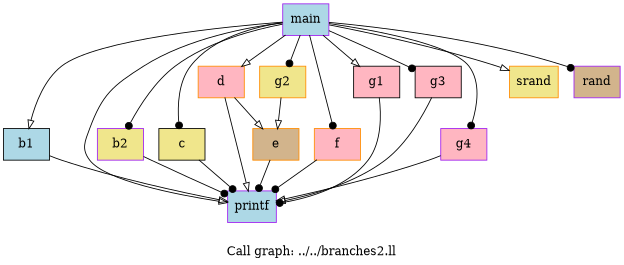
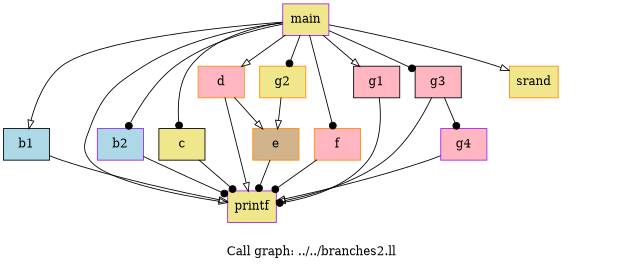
  digraph {
    label="Call graph: ../../branches2.ll"
    node [color=purple fillcolor=lightpink shape=record style=filled]
    edge [arrowhead=dot]
    n1 [color=black fillcolor=lightblue label="{b1}"]
-   n2 [fillcolor=lightblue label="{printf}"]
-   n3 [fillcolor=khaki label="{b2}"]
+   n2 [fillcolor=khaki label="{printf}"]
+   n3 [fillcolor=lightblue label="{b2}"]
    n4 [color=black fillcolor=khaki label="{c}"]
    n5 [color=darkorange fillcolor=tan label="{e}"]
    n6 [color=darkorange label="{d}"]
    n7 [color=darkorange label="{f}"]
    n8 [color=black label="{g1}"]
    n9 [color=darkorange fillcolor=khaki label="{g2}"]
    n10 [color=black label="{g3}"]
    n11 [label="{g4}"]
-   n12 [fillcolor=lightblue label="{main}"]
+   n12 [fillcolor=khaki label="{main}"]
    n13 [color=darkorange fillcolor=khaki label="{srand}"]
-   n14 [fillcolor=tan label="{rand}"]
    n1 -> n2 [arrowhead=onormal]
    n3 -> n2
    n4 -> n2
    n5 -> n2
    n6 -> n2 [arrowhead=onormal]
    n6 -> n5 [arrowhead=onormal]
    n7 -> n2
    n8 -> n2
    n9 -> n5 [arrowhead=onormal]
    n10 -> n2 [arrowhead=onormal]
    n11 -> n2 [arrowhead=onormal]
    n12 -> n1 [arrowhead=onormal]
    n12 -> n2 [arrowhead=onormal]
    n12 -> n3
    n12 -> n4
    n12 -> n6 [arrowhead=onormal]
    n12 -> n7
    n12 -> n8 [arrowhead=onormal]
    n12 -> n9
    n12 -> n10
-   n12 -> n11
+   n10 -> n11
    n12 -> n13 [arrowhead=onormal]
-   n12 -> n14
  }
